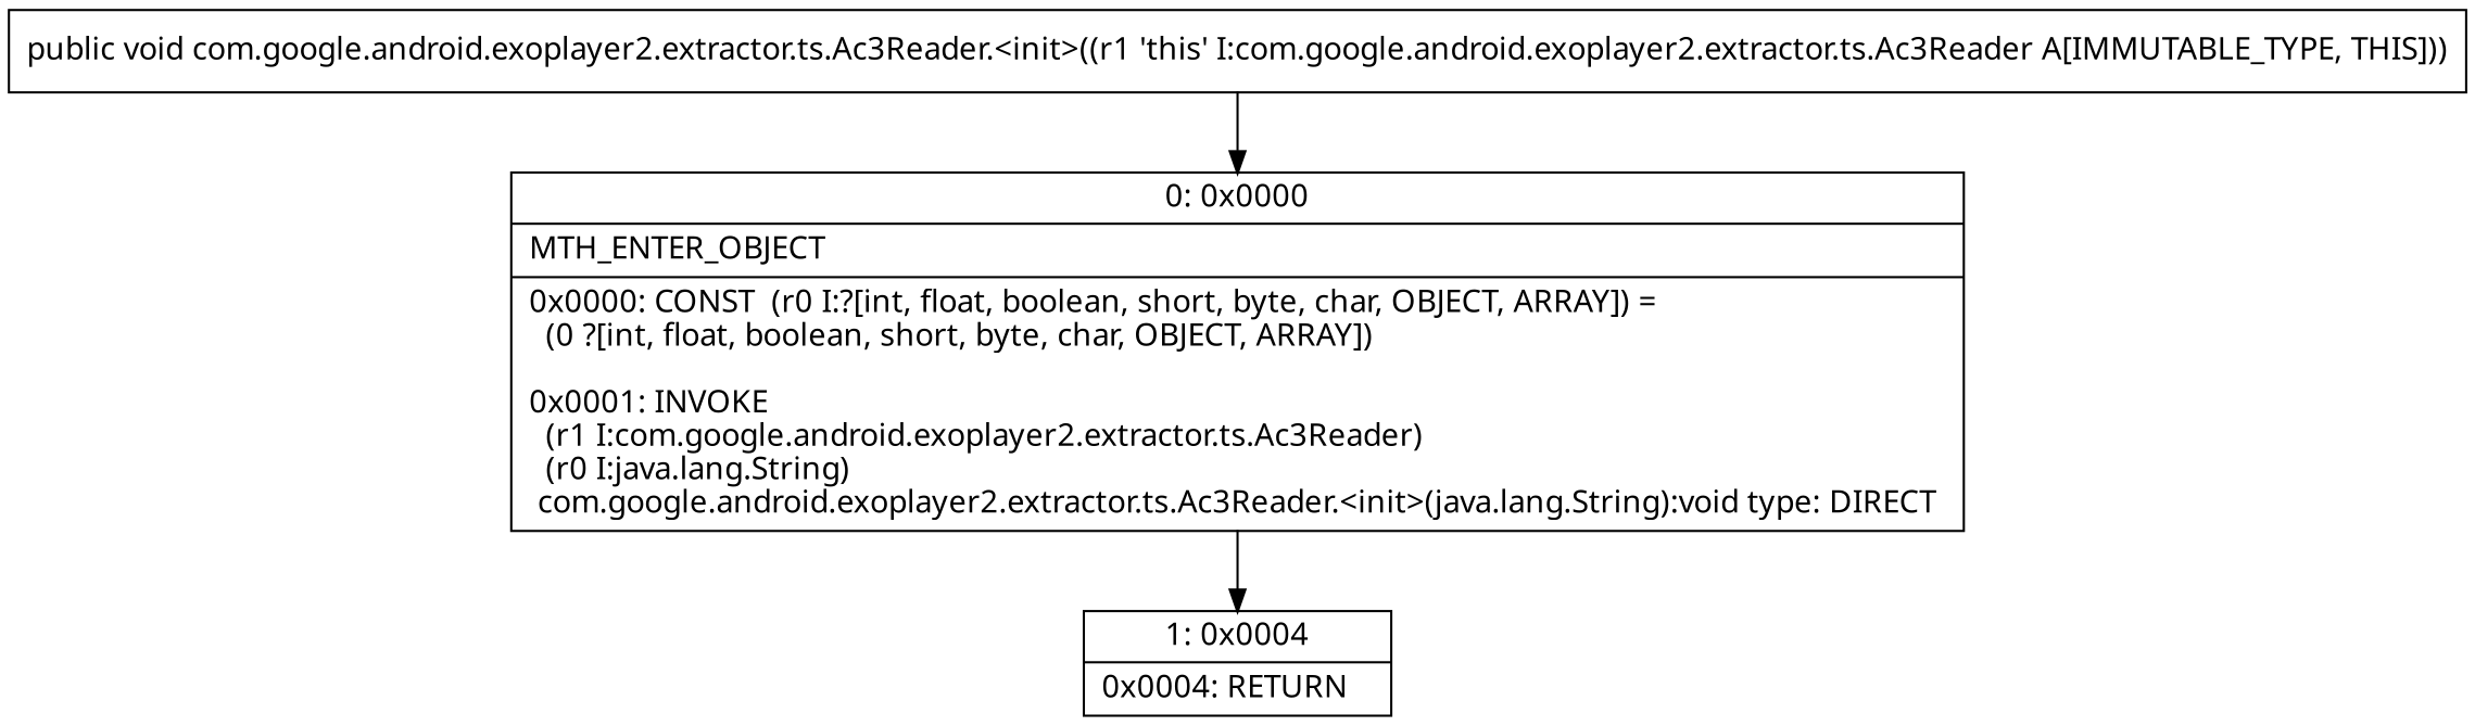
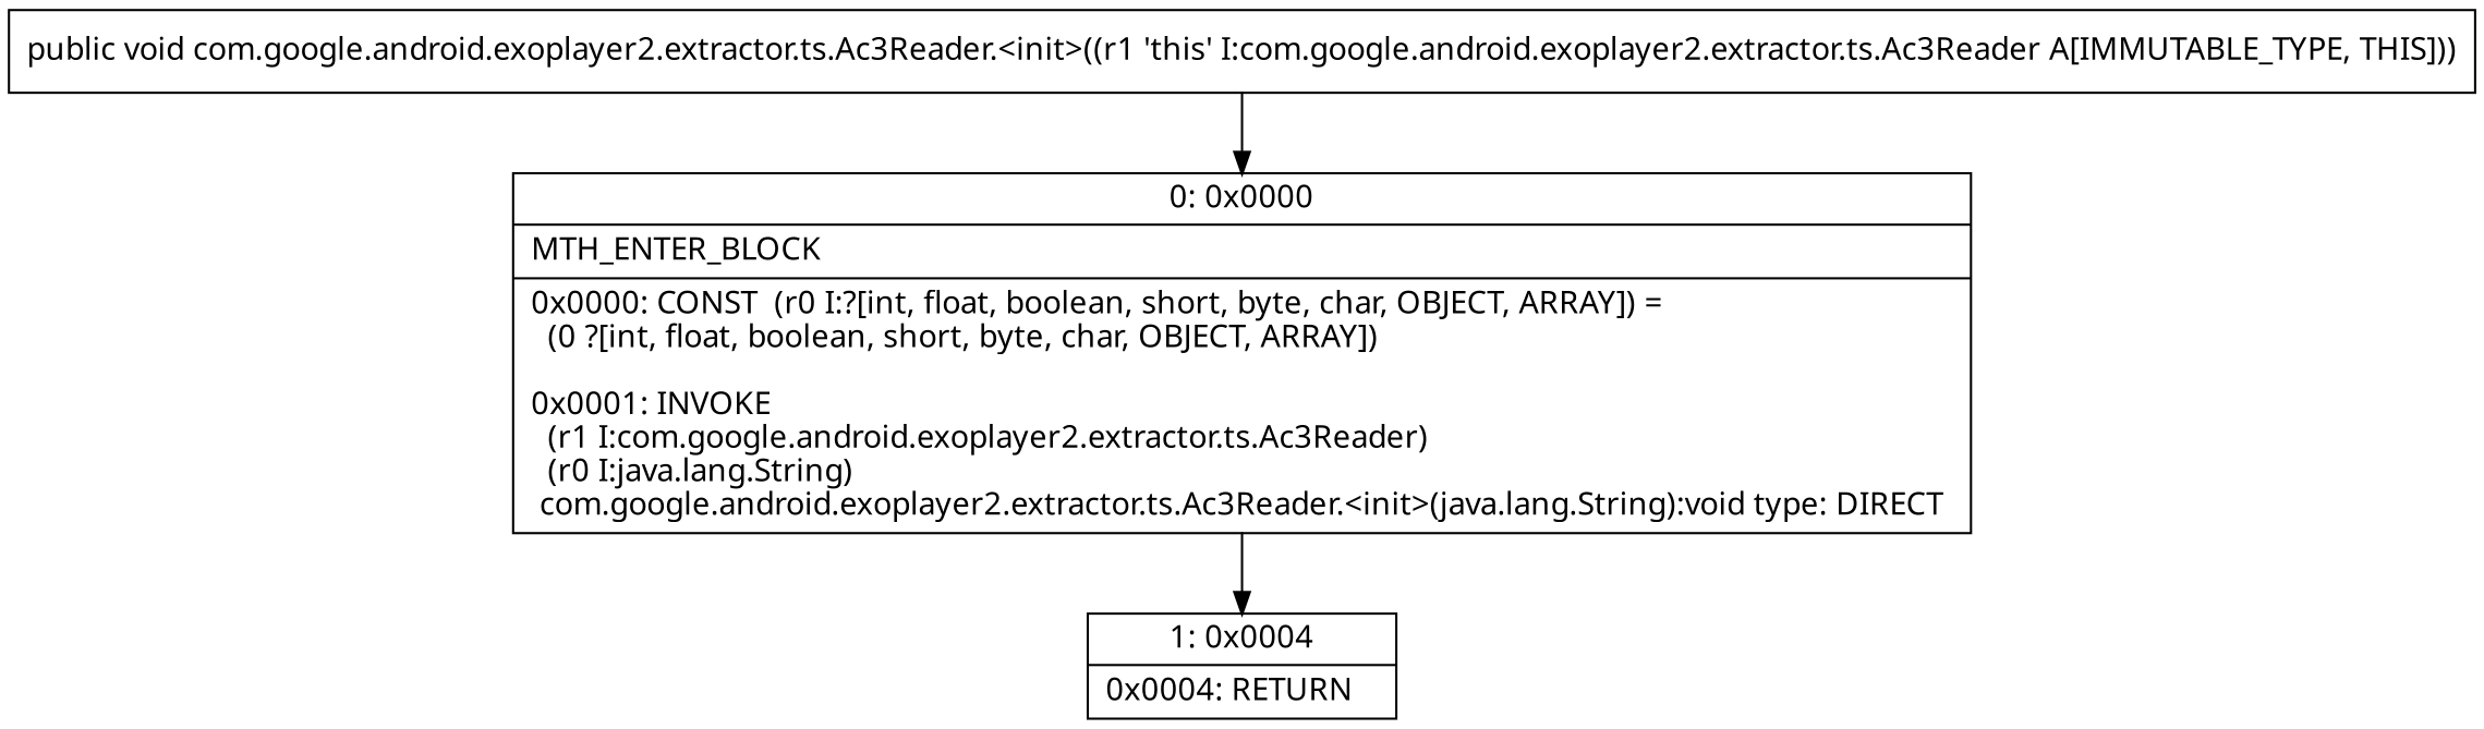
  digraph {
    fontname="Noto Sans"
    node [shape=record fontname="Noto Sans"]
    edge [fontname="Noto Sans"]
-   n1 [label="{0\:\ 0x0000|MTH_ENTER_OBJECT\l|0x0000: CONST  (r0 I:?[int, float, boolean, short, byte, char, OBJECT, ARRAY]) = \l  (0 ?[int, float, boolean, short, byte, char, OBJECT, ARRAY])\l \l0x0001: INVOKE  \l  (r1 I:com.google.android.exoplayer2.extractor.ts.Ac3Reader)\l  (r0 I:java.lang.String)\l com.google.android.exoplayer2.extractor.ts.Ac3Reader.\<init\>(java.lang.String):void type: DIRECT \l}"]
+   n1 [label="{0\:\ 0x0000|MTH_ENTER_BLOCK\l|0x0000: CONST  (r0 I:?[int, float, boolean, short, byte, char, OBJECT, ARRAY]) = \l  (0 ?[int, float, boolean, short, byte, char, OBJECT, ARRAY])\l \l0x0001: INVOKE  \l  (r1 I:com.google.android.exoplayer2.extractor.ts.Ac3Reader)\l  (r0 I:java.lang.String)\l com.google.android.exoplayer2.extractor.ts.Ac3Reader.\<init\>(java.lang.String):void type: DIRECT \l}"]
    n2 [label="{1\:\ 0x0004|0x0004: RETURN   \l}"]
    n3 [label="{public void com.google.android.exoplayer2.extractor.ts.Ac3Reader.\<init\>((r1 'this' I:com.google.android.exoplayer2.extractor.ts.Ac3Reader A[IMMUTABLE_TYPE, THIS])) }"]
    n1 -> n2
    n3 -> n1
  }
